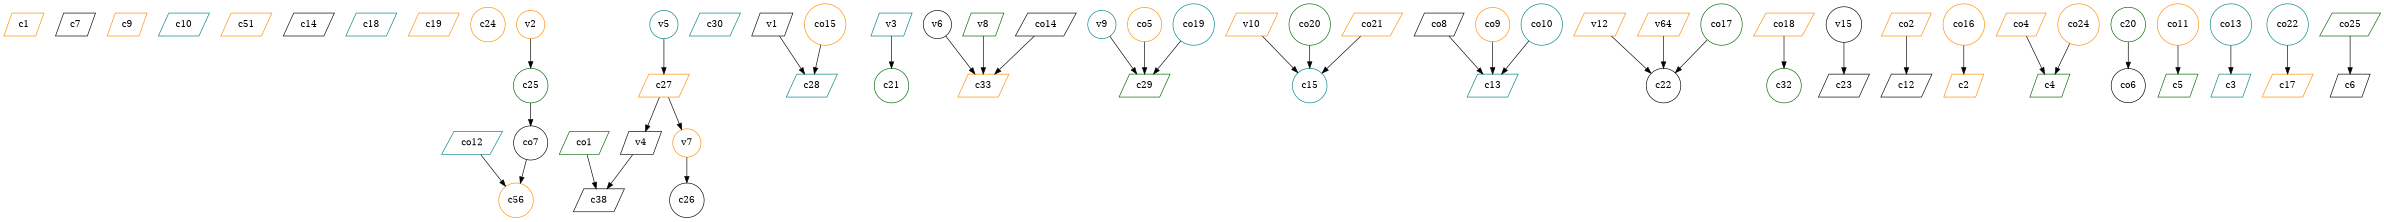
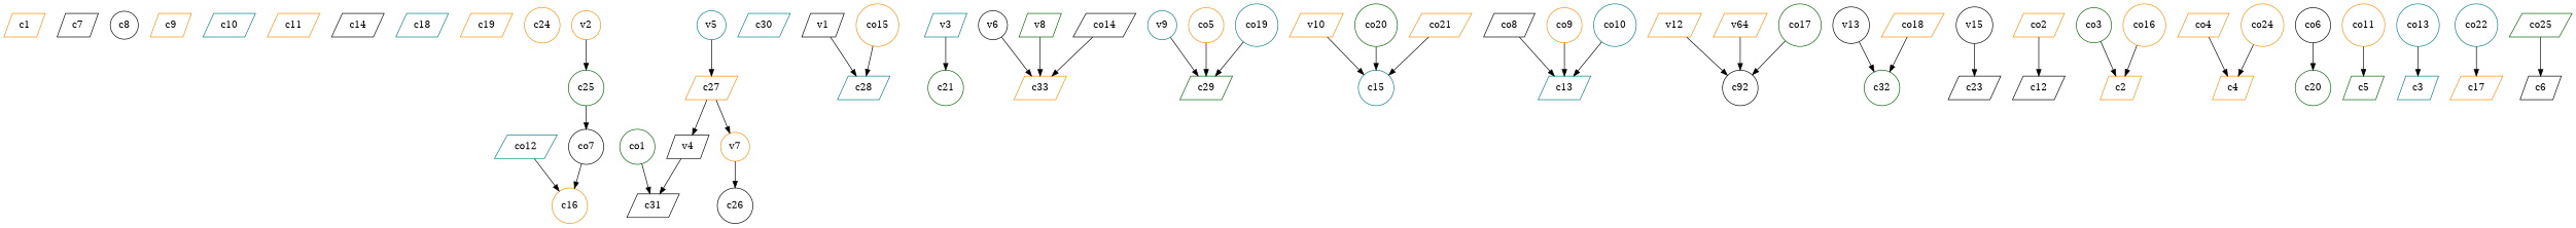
  strict digraph {
    node [color=darkorange shape=parallelogram]
    edge [weight=1]
    c1
    c7 [color=black]
+   c8 [color=black shape=circle]
    c9
    c10 [color=teal]
-   c11 [label=c51]
+   c11
    c14 [color=black]
    c18 [color=teal]
    c19
    c24 [shape=circle]
    c25 [color=darkgreen shape=circle]
    co7 [color=black shape=circle]
-   c16 [shape=circle label=c56]
+   c16 [shape=circle]
    v4 [color=black]
    c27
    v7 [shape=circle]
-   c31 [color=black label=c38]
+   c31 [color=black]
    c26 [color=black shape=circle]
    c30 [color=teal]
    v1 [color=black]
    c28 [color=teal]
    v2 [shape=circle]
    v3 [color=teal]
    c21 [color=darkgreen shape=circle]
    v5 [color=teal shape=circle]
    v6 [color=black shape=circle]
    c33
    v8 [color=darkgreen]
    v9 [color=teal shape=circle]
    c29 [color=darkgreen]
    c15 [color=teal shape=circle]
    v10
    c13 [color=teal]
-   co1 [color=darkgreen]
-   c22 [color=black shape=circle]
+   co1 [color=darkgreen shape=circle]
+   c22 [color=black shape=circle label=c92]
    v12
+   v13 [color=black shape=circle]
    c32 [color=darkgreen shape=circle]
    n39 [label=v64]
    v15 [color=black shape=circle]
    c23 [color=black]
    c12 [color=black]
    co2
+   co3 [color=darkgreen shape=circle]
    c2
    co4
-   c4 [color=darkgreen]
+   c4
    co5 [shape=circle]
    co6 [color=black shape=circle]
    c20 [color=darkgreen shape=circle]
    co8 [color=black]
    co9 [shape=circle]
    co10 [color=teal shape=circle]
    co11 [shape=circle]
    c5 [color=darkgreen]
    co12 [color=teal]
    co13 [color=teal shape=circle]
    c3 [color=teal]
    co14 [color=black]
    co15 [shape=circle]
    co16 [shape=circle]
    co17 [color=darkgreen shape=circle]
    co18
    co19 [color=teal shape=circle]
    co20 [color=darkgreen shape=circle]
    co21
    co22 [color=teal shape=circle]
    c17
    co24 [shape=circle]
    co25 [color=darkgreen]
    c6 [color=black]
    c25 -> co7
    co7 -> c16
    v4 -> c31
    c27 -> v4
    c27 -> v7
    v7 -> c26
    v1 -> c28
    v2 -> c25
    v3 -> c21
    v5 -> c27
    v6 -> c33
    v8 -> c33
    v9 -> c29
    v10 -> c15
    co1 -> c31
    v12 -> c22
+   v13 -> c32
    n39 -> c22
    v15 -> c23
    co2 -> c12
+   co3 -> c2
    co4 -> c4
    co5 -> c29
-   c20 -> co6
+   co6 -> c20
    co8 -> c13
    co9 -> c13
    co10 -> c13
    co11 -> c5
    co12 -> c16
    co13 -> c3
    co14 -> c33
    co15 -> c28
    co16 -> c2
    co17 -> c22
    co18 -> c32
    co19 -> c29
    co20 -> c15
    co21 -> c15
    co22 -> c17
    co24 -> c4
    co25 -> c6
  }
